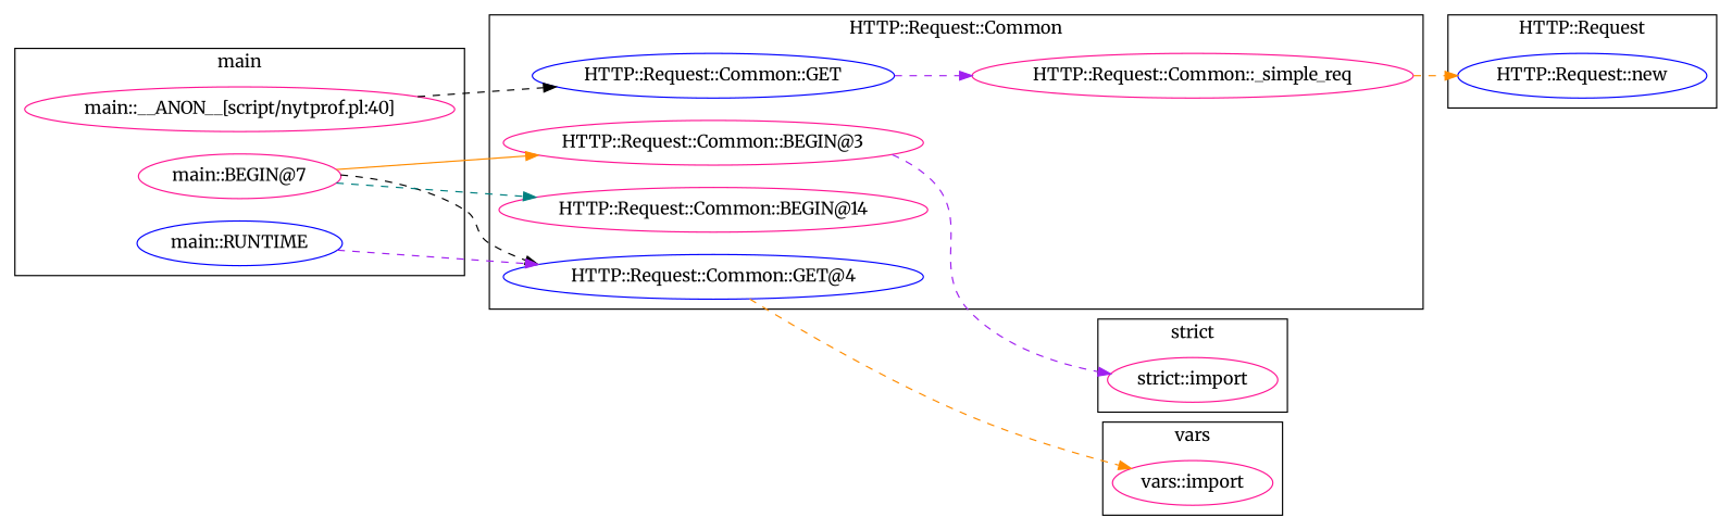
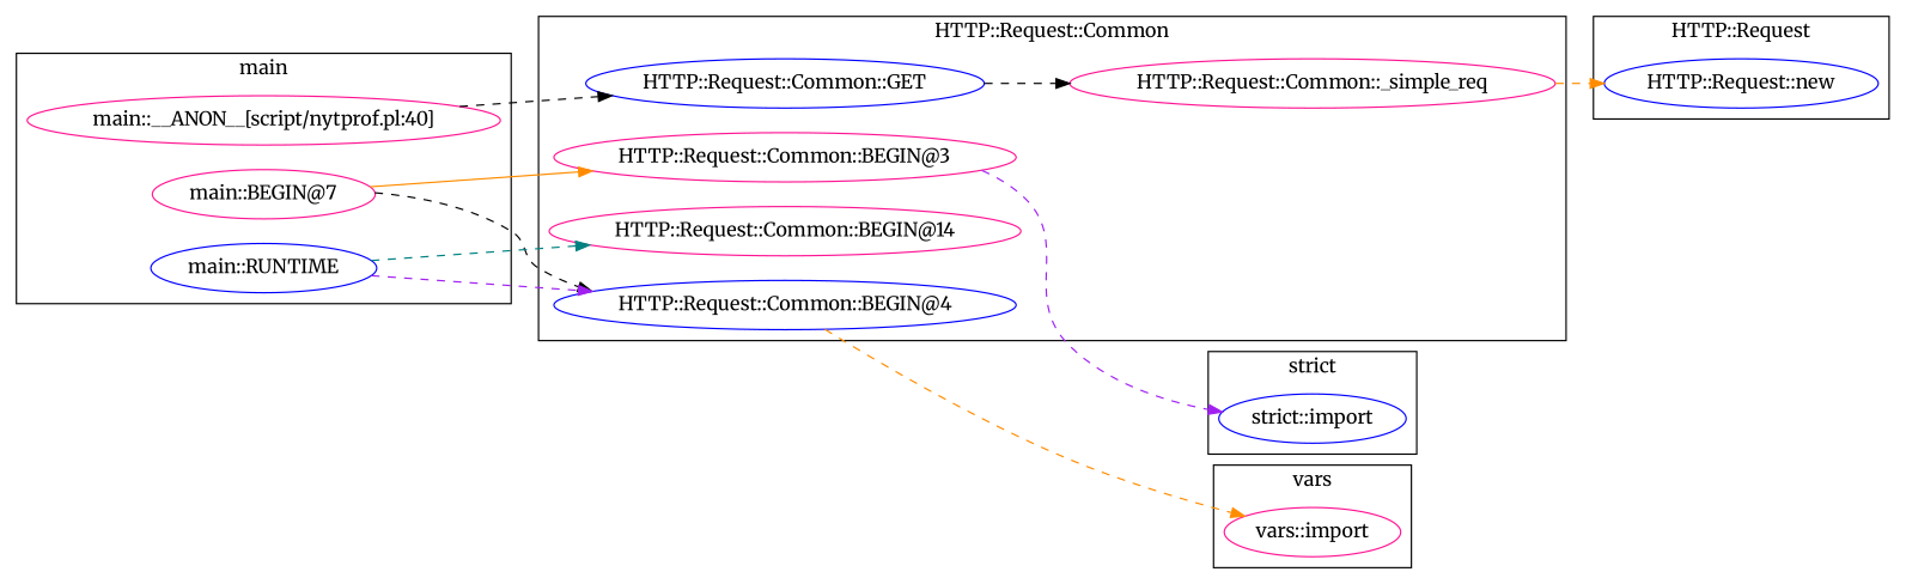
  digraph {
    fontname=Merriweather
    rankdir=LR
    node [color=deeppink fontname=Merriweather]
    edge [color=darkorange fontname=Merriweather style=dashed]
    "HTTP::Request::Common::BEGIN@3"
-   "HTTP::Request::Common::BEGIN@4" [color=blue label="HTTP::Request::Common::GET@4"]
+   "HTTP::Request::Common::BEGIN@4" [color=blue]
    "HTTP::Request::Common::BEGIN@14"
    "HTTP::Request::Common::_simple_req"
    "HTTP::Request::Common::GET" [color=blue]
    "HTTP::Request::new" [color=blue]
    "main::BEGIN@7"
    "main::__ANON__[script/nytprof.pl:40]"
    "main::RUNTIME" [color=blue]
    "vars::import"
-   "strict::import"
+   "strict::import" [color=blue]
    subgraph cluster_1 {
      label="HTTP::Request::Common"
      "HTTP::Request::Common::BEGIN@3"
      "HTTP::Request::Common::BEGIN@4"
      "HTTP::Request::Common::BEGIN@14"
      "HTTP::Request::Common::_simple_req"
      "HTTP::Request::Common::GET"
    }
    subgraph cluster_2 {
      label="HTTP::Request"
      "HTTP::Request::new"
    }
    subgraph cluster_3 {
      label=main
      "main::BEGIN@7"
      "main::__ANON__[script/nytprof.pl:40]"
      "main::RUNTIME"
    }
    subgraph cluster_4 {
      label=vars
      "vars::import"
    }
    subgraph cluster_5 {
      label="strict"
      "strict::import"
    }
    "HTTP::Request::Common::BEGIN@3" -> "strict::import" [color=purple]
    "HTTP::Request::Common::BEGIN@4" -> "vars::import"
    "HTTP::Request::Common::_simple_req" -> "HTTP::Request::new"
-   "HTTP::Request::Common::GET" -> "HTTP::Request::Common::_simple_req" [color=purple]
+   "HTTP::Request::Common::GET" -> "HTTP::Request::Common::_simple_req" [color=black]
    "main::BEGIN@7" -> "HTTP::Request::Common::BEGIN@3" [style=solid]
    "main::BEGIN@7" -> "HTTP::Request::Common::BEGIN@4" [color=black]
-   "main::BEGIN@7" -> "HTTP::Request::Common::BEGIN@14" [color=teal]
+   "main::RUNTIME" -> "HTTP::Request::Common::BEGIN@14" [color=teal]
    "main::__ANON__[script/nytprof.pl:40]" -> "HTTP::Request::Common::GET" [color=black]
    "main::RUNTIME" -> "HTTP::Request::Common::BEGIN@4" [color=purple]
  }
